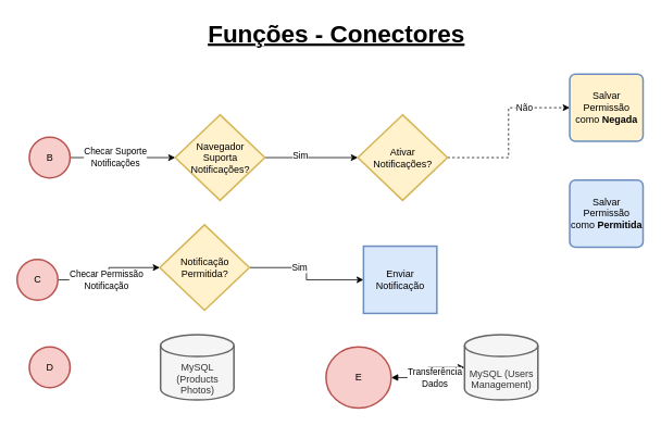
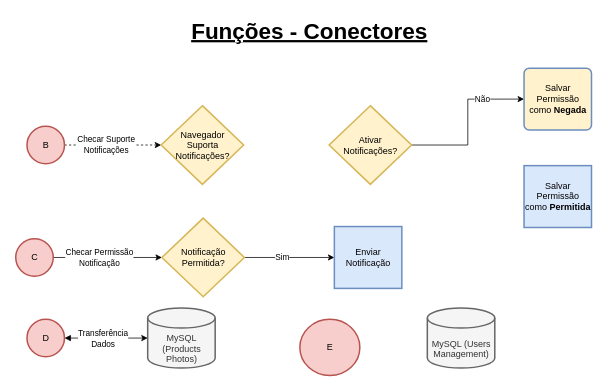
  <mxCell id="0" />
  <mxCell id="1" parent="0" />
  <mxCell id="2" value="Funções - Conectores" style="text;html=1;resizable=0;autosize=1;align=center;verticalAlign=middle;points=[];rounded=0;fontStyle=5;dashed=1;shadow=0;sketch=0;glass=0;fontSize=30;direction=west;rotation=0;" parent="1" vertex="1"><mxGeometry x="247" y="20" width="330" height="40" as="geometry" /></mxCell>
- <mxCell id="3" style="edgeStyle=orthogonalEdgeStyle;rounded=0;orthogonalLoop=1;jettySize=auto;html=1;entryX=0;entryY=0.5;entryDx=0;entryDy=0;entryPerimeter=0;" parent="1" source="5" target="8" edge="1"><mxGeometry relative="1" as="geometry" /></mxCell>
+ <mxCell id="3" style="edgeStyle=orthogonalEdgeStyle;rounded=0;orthogonalLoop=1;jettySize=auto;html=1;entryX=0;entryY=0.5;entryDx=0;entryDy=0;entryPerimeter=0;dashed=1;" parent="1" source="5" target="8" edge="1"><mxGeometry relative="1" as="geometry" /></mxCell>
  <mxCell id="4" value="Checar Suporte&lt;br&gt;Notificações" style="edgeLabel;html=1;align=center;verticalAlign=middle;resizable=0;points=[];" parent="3" vertex="1" connectable="0"><mxGeometry x="-0.154" y="2" relative="1" as="geometry"><mxPoint y="1" as="offset" /></mxGeometry></mxCell>
  <mxCell id="5" value="B" style="strokeWidth=2;html=1;shape=mxgraph.flowchart.start_2;whiteSpace=wrap;fillColor=#f8cecc;strokeColor=#b85450;" parent="1" vertex="1"><mxGeometry x="35.5" y="167.5" width="50" height="50" as="geometry" /></mxCell>
- <mxCell id="6" style="edgeStyle=orthogonalEdgeStyle;rounded=0;orthogonalLoop=1;jettySize=auto;html=1;entryX=0;entryY=0.5;entryDx=0;entryDy=0;entryPerimeter=0;" parent="1" source="8" target="11" edge="1"><mxGeometry relative="1" as="geometry" /></mxCell>
- <mxCell id="7" value="Sim" style="edgeLabel;html=1;align=center;verticalAlign=middle;resizable=0;points=[];" parent="6" vertex="1" connectable="0"><mxGeometry x="-0.25" y="3" relative="1" as="geometry"><mxPoint as="offset" /></mxGeometry></mxCell>
  <mxCell id="8" value="Navegador&lt;br&gt;Suporta&lt;br&gt;Notificações?" style="strokeWidth=2;html=1;shape=mxgraph.flowchart.decision;whiteSpace=wrap;fillColor=#fff2cc;strokeColor=#d6b656;" parent="1" vertex="1"><mxGeometry x="214.5" y="140" width="110" height="105" as="geometry" /></mxCell>
- <mxCell id="9" style="edgeStyle=orthogonalEdgeStyle;rounded=0;orthogonalLoop=1;jettySize=auto;html=1;entryX=0;entryY=0.5;entryDx=0;entryDy=0;dashed=1;" parent="1" source="11" target="12" edge="1"><mxGeometry relative="1" as="geometry" /></mxCell>
+ <mxCell id="9" style="edgeStyle=orthogonalEdgeStyle;rounded=0;orthogonalLoop=1;jettySize=auto;html=1;entryX=0;entryY=0.5;entryDx=0;entryDy=0;" parent="1" source="11" target="12" edge="1"><mxGeometry relative="1" as="geometry" /></mxCell>
  <mxCell id="10" value="Não" style="edgeLabel;html=1;align=center;verticalAlign=middle;resizable=0;points=[];" parent="9" vertex="1" connectable="0"><mxGeometry x="0.472" relative="1" as="geometry"><mxPoint as="offset" /></mxGeometry></mxCell>
  <mxCell id="11" value="Ativar&lt;br&gt;Notificações?" style="strokeWidth=2;html=1;shape=mxgraph.flowchart.decision;whiteSpace=wrap;fillColor=#fff2cc;strokeColor=#d6b656;" parent="1" vertex="1"><mxGeometry x="438.5" y="140" width="110" height="105" as="geometry" /></mxCell>
  <mxCell id="12" value="Salvar Permissão como &lt;b&gt;Negada&lt;/b&gt;" style="rounded=1;whiteSpace=wrap;html=1;absoluteArcSize=1;arcSize=14;strokeWidth=2;fillColor=#fff2cc;strokeColor=#6c8ebf;" parent="1" vertex="1"><mxGeometry x="698.5" y="90" width="90" height="82.5" as="geometry" /></mxCell>
- <mxCell id="13" value="Salvar Permissão como &lt;b&gt;Permitida&lt;/b&gt;" style="rounded=1;whiteSpace=wrap;html=1;absoluteArcSize=1;arcSize=14;strokeWidth=2;fillColor=#dae8fc;strokeColor=#6c8ebf;" parent="1" vertex="1"><mxGeometry x="698.5" y="220" width="90" height="82.5" as="geometry" /></mxCell>
+ <mxCell id="13" value="Salvar Permissão como &lt;b&gt;Permitida&lt;/b&gt;" style="whiteSpace=wrap;html=1;absoluteArcSize=1;arcSize=14;strokeWidth=2;fillColor=#dae8fc;strokeColor=#6c8ebf;rounded=0;" parent="1" vertex="1"><mxGeometry x="698.5" y="220" width="90" height="82.5" as="geometry" /></mxCell>
  <mxCell id="14" style="edgeStyle=orthogonalEdgeStyle;rounded=0;orthogonalLoop=1;jettySize=auto;html=1;startArrow=none;startFill=0;fontSize=11;entryX=0;entryY=0.5;entryDx=0;entryDy=0;entryPerimeter=0;" parent="1" source="16" target="19" edge="1"><mxGeometry relative="1" as="geometry"><mxPoint x="195.5" y="342.5" as="targetPoint" /></mxGeometry></mxCell>
  <mxCell id="15" value="Checar Permissão&lt;br&gt;Notificação" style="edgeLabel;html=1;align=center;verticalAlign=middle;resizable=0;points=[];fontSize=11;" parent="14" vertex="1" connectable="0"><mxGeometry x="-0.19" y="-2" relative="1" as="geometry"><mxPoint x="2" y="-2" as="offset" /></mxGeometry></mxCell>
  <mxCell id="16" value="C" style="strokeWidth=2;html=1;shape=mxgraph.flowchart.start_2;whiteSpace=wrap;fillColor=#f8cecc;strokeColor=#b85450;" parent="1" vertex="1"><mxGeometry x="20.5" y="317.5" width="50" height="50" as="geometry" /></mxCell>
  <mxCell id="17" style="edgeStyle=orthogonalEdgeStyle;rounded=0;orthogonalLoop=1;jettySize=auto;html=1;entryX=0;entryY=0.5;entryDx=0;entryDy=0;startArrow=none;startFill=0;fontSize=11;" parent="1" source="19" target="20" edge="1"><mxGeometry relative="1" as="geometry" /></mxCell>
  <mxCell id="18" value="Sim" style="edgeLabel;html=1;align=center;verticalAlign=middle;resizable=0;points=[];fontSize=11;" parent="17" vertex="1" connectable="0"><mxGeometry x="-0.337" y="-3" relative="1" as="geometry"><mxPoint x="10" y="-3" as="offset" /></mxGeometry></mxCell>
- <mxCell id="19" value="Notificação Permitida?" style="strokeWidth=2;html=1;shape=mxgraph.flowchart.decision;whiteSpace=wrap;fillColor=#fff2cc;strokeColor=#d6b656;" parent="1" vertex="1"><mxGeometry x="195.5" y="275" width="110" height="105" as="geometry" /></mxCell>
+ <mxCell id="19" value="Notificação Permitida?" style="strokeWidth=2;html=1;shape=mxgraph.flowchart.decision;whiteSpace=wrap;fillColor=#fff2cc;strokeColor=#d6b656;" parent="1" vertex="1"><mxGeometry x="215.5" y="290" width="110" height="105" as="geometry" /></mxCell>
  <mxCell id="20" value="Enviar Notificação" style="whiteSpace=wrap;html=1;absoluteArcSize=1;arcSize=14;strokeWidth=2;fillColor=#dae8fc;strokeColor=#6c8ebf;rounded=0;" parent="1" vertex="1"><mxGeometry x="445.5" y="301.25" width="90" height="82.5" as="geometry" /></mxCell>
- <mxCell id="21" style="edgeStyle=orthogonalEdgeStyle;rounded=0;orthogonalLoop=1;jettySize=auto;html=1;entryX=0;entryY=0.5;entryDx=0;entryDy=0;entryPerimeter=0;startArrow=block;startFill=1;" parent="1" source="23" target="27" edge="1"><mxGeometry relative="1" as="geometry" /></mxCell>
- <mxCell id="22" value="Transferência&lt;br&gt;Dados" style="edgeLabel;html=1;align=center;verticalAlign=middle;resizable=0;points=[];" parent="21" vertex="1" connectable="0"><mxGeometry x="-0.214" y="-3" relative="1" as="geometry"><mxPoint x="13" y="-3" as="offset" /></mxGeometry></mxCell>
  <mxCell id="23" value="E" style="strokeWidth=2;html=1;shape=mxgraph.flowchart.start_2;whiteSpace=wrap;fillColor=#f8cecc;strokeColor=#b85450;" parent="1" vertex="1"><mxGeometry x="399.5" y="425" width="80" height="75" as="geometry" /></mxCell>
+ <mxCell id="24" style="edgeStyle=orthogonalEdgeStyle;rounded=0;orthogonalLoop=1;jettySize=auto;html=1;startArrow=block;startFill=1;" parent="1" source="26" target="28" edge="1"><mxGeometry relative="1" as="geometry" /></mxCell>
+ <mxCell id="25" value="Transferência&lt;br&gt;Dados" style="edgeLabel;html=1;align=center;verticalAlign=middle;resizable=0;points=[];" parent="24" vertex="1" connectable="0"><mxGeometry x="-0.24" y="4" relative="1" as="geometry"><mxPoint x="9" y="4" as="offset" /></mxGeometry></mxCell>
  <mxCell id="26" value="D" style="strokeWidth=2;html=1;shape=mxgraph.flowchart.start_2;whiteSpace=wrap;fillColor=#f8cecc;strokeColor=#b85450;" parent="1" vertex="1"><mxGeometry x="35.5" y="425" width="50" height="50" as="geometry" /></mxCell>
  <mxCell id="27" value="&lt;br&gt;&lt;br&gt;MySQL (Users Management)" style="strokeWidth=2;html=1;shape=mxgraph.flowchart.database;whiteSpace=wrap;fillColor=#f5f5f5;strokeColor=#666666;fontColor=#333333;" parent="1" vertex="1"><mxGeometry x="569.5" y="410" width="90" height="80" as="geometry" /></mxCell>
  <mxCell id="28" value="&lt;br&gt;&lt;br&gt;MySQL (Products Photos)" style="strokeWidth=2;html=1;shape=mxgraph.flowchart.database;whiteSpace=wrap;fillColor=#f5f5f5;strokeColor=#666666;fontColor=#333333;" parent="1" vertex="1"><mxGeometry x="196.5" y="410" width="90" height="80" as="geometry" /></mxCell>
